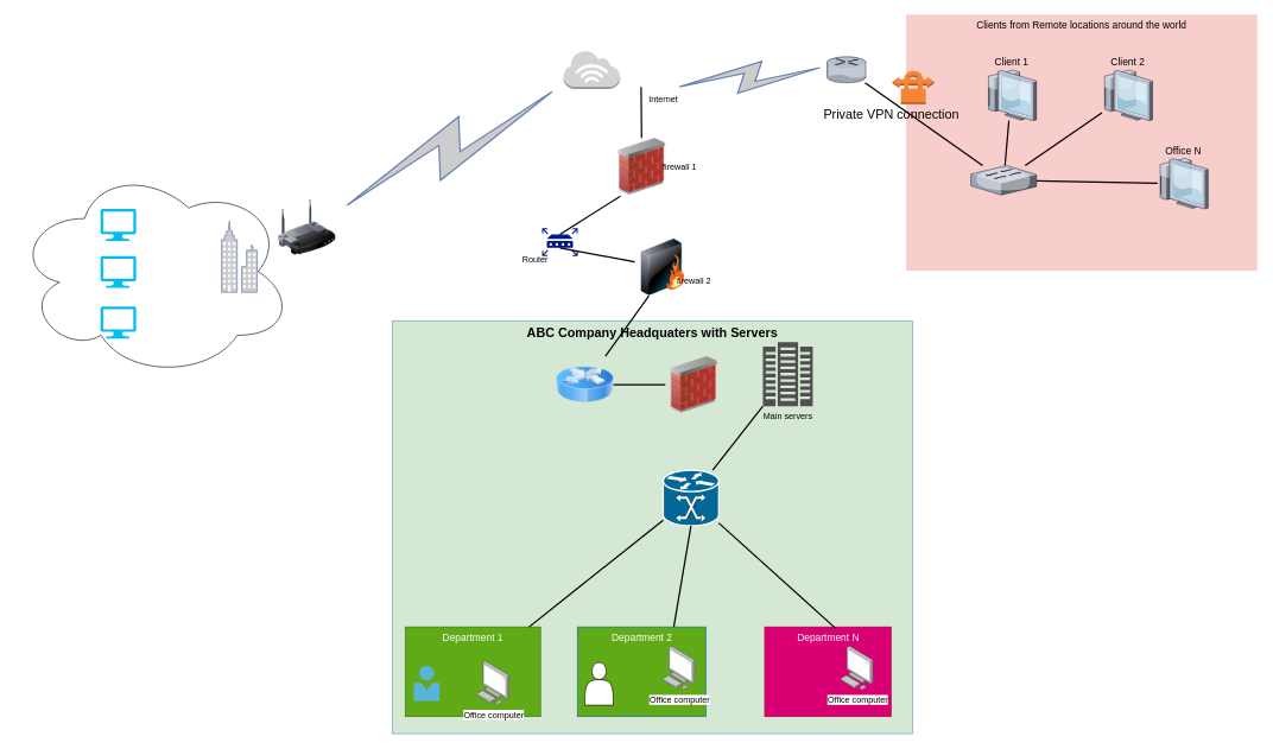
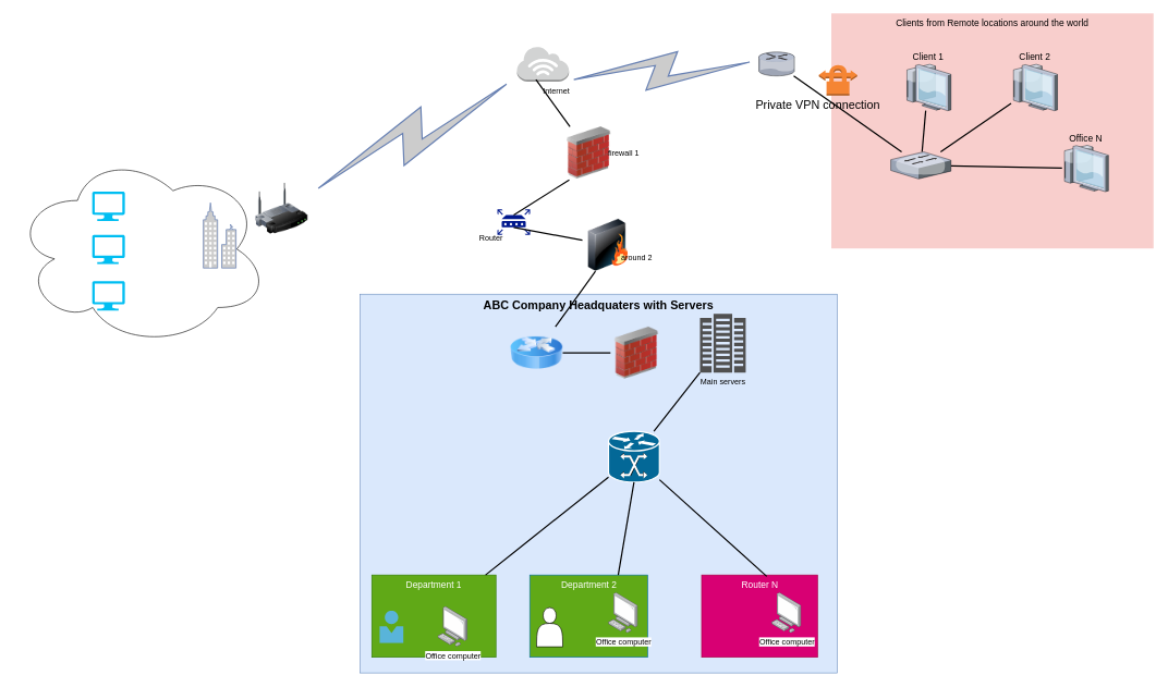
  <mxCell id="0" />
  <mxCell id="1" parent="0" />
  <mxCell id="2" value="Clients from Remote locations around the world" style="whiteSpace=wrap;html=1;fillColor=#f8cecc;fontSize=14;strokeColor=none;verticalAlign=top;" vertex="1" parent="1"><mxGeometry x="1271" y="20" width="493" height="360" as="geometry" /></mxCell>
  <mxCell id="3" style="edgeStyle=none;rounded=0;html=1;startSize=10;endSize=10;jettySize=auto;orthogonalLoop=1;fontSize=14;endArrow=none;endFill=0;strokeWidth=2;" edge="1" parent="1" source="4" target="8"><mxGeometry relative="1" as="geometry" /></mxCell>
  <mxCell id="4" value="" style="verticalLabelPosition=bottom;aspect=fixed;html=1;verticalAlign=top;strokeColor=none;shape=mxgraph.citrix.router;fillColor=#66B2FF;gradientColor=#0066CC;fontSize=14;" vertex="1" parent="1"><mxGeometry x="1160" y="79.25" width="55" height="36.5" as="geometry" /></mxCell>
  <mxCell id="5" style="edgeStyle=none;rounded=0;html=1;startSize=10;endSize=10;jettySize=auto;orthogonalLoop=1;fontSize=14;endArrow=none;endFill=0;strokeWidth=2;" edge="1" parent="1" source="8" target="11"><mxGeometry relative="1" as="geometry" /></mxCell>
  <mxCell id="6" style="edgeStyle=none;rounded=0;html=1;startSize=10;endSize=10;jettySize=auto;orthogonalLoop=1;fontSize=14;endArrow=none;endFill=0;strokeWidth=2;" edge="1" parent="1" source="8" target="10"><mxGeometry relative="1" as="geometry" /></mxCell>
  <mxCell id="7" style="edgeStyle=none;rounded=0;html=1;startSize=10;endSize=10;jettySize=auto;orthogonalLoop=1;fontSize=14;endArrow=none;endFill=0;strokeWidth=2;" edge="1" parent="1" source="8" target="9"><mxGeometry relative="1" as="geometry" /></mxCell>
  <mxCell id="8" value="" style="verticalLabelPosition=bottom;aspect=fixed;html=1;verticalAlign=top;strokeColor=none;shape=mxgraph.citrix.switch;fillColor=#66B2FF;gradientColor=#0066CC;fontSize=14;" vertex="1" parent="1"><mxGeometry x="1362" y="232" width="92" height="41.5" as="geometry" /></mxCell>
  <mxCell id="9" value="Office N&lt;br&gt;" style="verticalLabelPosition=top;aspect=fixed;html=1;verticalAlign=bottom;strokeColor=none;shape=mxgraph.citrix.thin_client;fillColor=#66B2FF;gradientColor=#0066CC;fontSize=14;labelPosition=center;align=center;" vertex="1" parent="1"><mxGeometry x="1624" y="222" width="71" height="71" as="geometry" /></mxCell>
  <mxCell id="10" value="Client 2&lt;br&gt;" style="verticalLabelPosition=top;aspect=fixed;html=1;verticalAlign=bottom;strokeColor=none;shape=mxgraph.citrix.thin_client;fillColor=#66B2FF;gradientColor=#0066CC;fontSize=14;labelPosition=center;align=center;" vertex="1" parent="1"><mxGeometry x="1546" y="98" width="71" height="71" as="geometry" /></mxCell>
  <mxCell id="11" value="Client 1&lt;br&gt;" style="verticalLabelPosition=top;aspect=fixed;html=1;verticalAlign=bottom;strokeColor=none;shape=mxgraph.citrix.thin_client;fillColor=#66B2FF;gradientColor=#0066CC;fontSize=14;labelPosition=center;align=center;" vertex="1" parent="1"><mxGeometry x="1383" y="98" width="71" height="71" as="geometry" /></mxCell>
- <mxCell id="12" value="&lt;b&gt;&lt;font style=&quot;font-size: 18px;&quot;&gt;ABC Company Headquaters with Servers&lt;/font&gt;&lt;/b&gt;" style="whiteSpace=wrap;html=1;fillColor=#d5e8d4;fontSize=14;strokeColor=#6c8ebf;verticalAlign=top;" vertex="1" parent="1"><mxGeometry x="550" y="450" width="730" height="580" as="geometry" /></mxCell>
+ <mxCell id="12" value="&lt;b&gt;&lt;font style=&quot;font-size: 18px;&quot;&gt;ABC Company Headquaters with Servers&lt;/font&gt;&lt;/b&gt;" style="whiteSpace=wrap;html=1;fillColor=#dae8fc;fontSize=14;strokeColor=#6c8ebf;verticalAlign=top;" vertex="1" parent="1"><mxGeometry x="550" y="450" width="730" height="580" as="geometry" /></mxCell>
  <mxCell id="13" value="" style="outlineConnect=0;dashed=0;verticalLabelPosition=bottom;verticalAlign=top;align=center;html=1;shape=mxgraph.aws3.internet_3;fillColor=#D2D3D3;gradientColor=none;" vertex="1" parent="1"><mxGeometry x="790" y="70.5" width="79.5" height="54" as="geometry" /></mxCell>
- <mxCell id="14" value="Internet" style="text;html=1;align=center;verticalAlign=middle;resizable=0;points=[];autosize=1;strokeColor=none;fillColor=none;" vertex="1" parent="1"><mxGeometry x="900" y="124.5" width="60" height="30" as="geometry" /></mxCell>
+ <mxCell id="14" value="Internet" style="text;html=1;align=center;verticalAlign=middle;resizable=0;points=[];autosize=1;strokeColor=none;fillColor=none;" vertex="1" parent="1"><mxGeometry x="820" y="124.5" width="60" height="30" as="geometry" /></mxCell>
  <mxCell id="15" value="" style="image;html=1;image=img/lib/clip_art/networking/Firewall_02_128x128.png" vertex="1" parent="1"><mxGeometry x="860" y="193.5" width="80" height="80" as="geometry" /></mxCell>
  <mxCell id="16" value="" style="image;html=1;image=img/lib/clip_art/networking/Firewall_128x128.png" vertex="1" parent="1"><mxGeometry x="890" y="335" width="80" height="80" as="geometry" /></mxCell>
  <mxCell id="17" value="" style="sketch=0;aspect=fixed;pointerEvents=1;shadow=0;dashed=0;html=1;strokeColor=none;labelPosition=center;verticalLabelPosition=bottom;verticalAlign=top;align=center;fillColor=#00188D;shape=mxgraph.mscae.enterprise.router" vertex="1" parent="1"><mxGeometry x="760" y="320" width="50" height="39" as="geometry" /></mxCell>
  <mxCell id="18" value="firewall 1" style="text;html=1;align=center;verticalAlign=middle;resizable=0;points=[];autosize=1;strokeColor=none;fillColor=none;" vertex="1" parent="1"><mxGeometry x="917.8" y="220" width="70" height="30" as="geometry" /></mxCell>
- <mxCell id="19" value="firewall 2" style="text;html=1;align=center;verticalAlign=middle;resizable=0;points=[];autosize=1;strokeColor=none;fillColor=none;" vertex="1" parent="1"><mxGeometry x="938" y="380" width="70" height="30" as="geometry" /></mxCell>
+ <mxCell id="19" value="around 2" style="text;html=1;align=center;verticalAlign=middle;resizable=0;points=[];autosize=1;strokeColor=none;fillColor=none;" vertex="1" parent="1"><mxGeometry x="938" y="380" width="70" height="30" as="geometry" /></mxCell>
  <mxCell id="20" value="Router" style="text;html=1;align=center;verticalAlign=middle;resizable=0;points=[];autosize=1;strokeColor=none;fillColor=none;" vertex="1" parent="1"><mxGeometry x="720" y="350" width="60" height="30" as="geometry" /></mxCell>
  <mxCell id="21" style="edgeStyle=none;rounded=0;html=1;startSize=10;endSize=10;jettySize=auto;orthogonalLoop=1;fontSize=14;endArrow=none;endFill=0;strokeWidth=2;entryX=-0.017;entryY=-0.1;entryDx=0;entryDy=0;entryPerimeter=0;" edge="1" parent="1" source="15" target="14"><mxGeometry x="-1" relative="1" as="geometry"><mxPoint x="990" y="-40" as="sourcePoint" /><mxPoint x="1001.159" y="-139" as="targetPoint" /><mxPoint as="offset" /></mxGeometry></mxCell>
  <mxCell id="22" style="edgeStyle=none;rounded=0;html=1;startSize=10;endSize=10;jettySize=auto;orthogonalLoop=1;fontSize=14;endArrow=none;endFill=0;strokeWidth=2;exitX=0.5;exitY=0.22;exitDx=0;exitDy=0;exitPerimeter=0;entryX=0.125;entryY=1.019;entryDx=0;entryDy=0;entryPerimeter=0;" edge="1" parent="1" source="17" target="15"><mxGeometry relative="1" as="geometry"><mxPoint x="1430.339" y="252" as="sourcePoint" /><mxPoint x="900" y="220" as="targetPoint" /></mxGeometry></mxCell>
  <mxCell id="23" style="edgeStyle=none;rounded=0;html=1;startSize=10;endSize=10;jettySize=auto;orthogonalLoop=1;fontSize=14;endArrow=none;endFill=0;strokeWidth=2;entryX=0.5;entryY=0.71;entryDx=0;entryDy=0;entryPerimeter=0;" edge="1" parent="1" source="16" target="17"><mxGeometry relative="1" as="geometry"><mxPoint x="850" y="220" as="sourcePoint" /><mxPoint x="861.159" y="121" as="targetPoint" /></mxGeometry></mxCell>
  <mxCell id="24" style="edgeStyle=none;rounded=0;html=1;startSize=10;endSize=10;jettySize=auto;orthogonalLoop=1;fontSize=14;endArrow=none;endFill=0;strokeWidth=2;entryX=0.25;entryY=1;entryDx=0;entryDy=0;" edge="1" parent="1" source="25" target="16"><mxGeometry relative="1" as="geometry"><mxPoint x="1450.339" y="272" as="sourcePoint" /><mxPoint x="1461.498" y="173" as="targetPoint" /></mxGeometry></mxCell>
  <mxCell id="25" value="" style="image;html=1;image=img/lib/clip_art/networking/Router_Icon_128x128.png" vertex="1" parent="1"><mxGeometry x="780" y="500" width="80" height="80" as="geometry" /></mxCell>
  <mxCell id="26" value="" style="shape=mxgraph.cisco.switches.mgx_8000_multiservice_switch;html=1;pointerEvents=1;dashed=0;fillColor=#036897;strokeColor=#ffffff;strokeWidth=2;verticalLabelPosition=bottom;verticalAlign=top;align=center;outlineConnect=0;" vertex="1" parent="1"><mxGeometry x="930" y="660" width="78" height="78" as="geometry" /></mxCell>
  <mxCell id="27" style="edgeStyle=none;rounded=0;html=1;startSize=10;endSize=10;jettySize=auto;orthogonalLoop=1;fontSize=14;endArrow=none;endFill=0;strokeWidth=2;" edge="1" parent="1" source="38" target="26"><mxGeometry relative="1" as="geometry"><mxPoint x="1500" y="700" as="sourcePoint" /><mxPoint x="1647" y="649" as="targetPoint" /></mxGeometry></mxCell>
  <mxCell id="28" value="Department 1" style="whiteSpace=wrap;html=1;fillColor=#60a917;fontSize=14;strokeColor=#2D7600;verticalAlign=top;fontColor=#ffffff;" vertex="1" parent="1"><mxGeometry x="567.8" y="880" width="190" height="126" as="geometry" /></mxCell>
  <mxCell id="29" value="Office computer" style="points=[];aspect=fixed;html=1;align=center;shadow=0;dashed=0;image;image=img/lib/allied_telesis/computer_and_terminals/Personal_Computer.svg;" vertex="1" parent="1"><mxGeometry x="669" y="928.2" width="45.6" height="61.8" as="geometry" /></mxCell>
  <mxCell id="30" value="" style="sketch=0;aspect=fixed;html=1;points=[];align=center;image;fontSize=12;image=img/lib/mscae/Person.svg;" vertex="1" parent="1"><mxGeometry x="580" y="935" width="37" height="50" as="geometry" /></mxCell>
  <mxCell id="31" value="Department 2" style="whiteSpace=wrap;html=1;fillColor=#60a917;fontSize=14;strokeColor=#006EAF;verticalAlign=top;fontColor=#ffffff;" vertex="1" parent="1"><mxGeometry x="809.5" y="880" width="180.5" height="126" as="geometry" /></mxCell>
- <mxCell id="32" value="Department N" style="whiteSpace=wrap;html=1;fillColor=#d80073;fontSize=14;strokeColor=#A50040;verticalAlign=top;fontColor=#ffffff;" vertex="1" parent="1"><mxGeometry x="1072.5" y="880" width="177.5" height="126" as="geometry" /></mxCell>
+ <mxCell id="32" value="Router N" style="whiteSpace=wrap;html=1;fillColor=#d80073;fontSize=14;strokeColor=#A50040;verticalAlign=top;fontColor=#ffffff;" vertex="1" parent="1"><mxGeometry x="1072.5" y="880" width="177.5" height="126" as="geometry" /></mxCell>
  <mxCell id="33" value="" style="shape=actor;whiteSpace=wrap;html=1;" vertex="1" parent="1"><mxGeometry x="820" y="930" width="40" height="60" as="geometry" /></mxCell>
  <mxCell id="34" value="" style="shape=image;html=1;verticalAlign=top;verticalLabelPosition=bottom;labelBackgroundColor=#ffffff;imageAspect=0;aspect=fixed;image=https://cdn1.iconfinder.com/data/icons/ionicons-fill-vol-2/512/person-128.png" vertex="1" parent="1"><mxGeometry x="1086" y="920" width="54" height="54" as="geometry" /></mxCell>
  <mxCell id="35" value="Office computer" style="points=[];aspect=fixed;html=1;align=center;shadow=0;dashed=0;image;image=img/lib/allied_telesis/computer_and_terminals/Personal_Computer.svg;" vertex="1" parent="1"><mxGeometry x="930" y="907.1" width="45.6" height="61.8" as="geometry" /></mxCell>
  <mxCell id="36" value="Office computer" style="points=[];aspect=fixed;html=1;align=center;shadow=0;dashed=0;image;image=img/lib/allied_telesis/computer_and_terminals/Personal_Computer.svg;" vertex="1" parent="1"><mxGeometry x="1180" y="907.1" width="45.6" height="61.8" as="geometry" /></mxCell>
  <mxCell id="37" value="" style="image;html=1;image=img/lib/clip_art/networking/Firewall_02_128x128.png" vertex="1" parent="1"><mxGeometry x="933" y="500" width="80" height="80" as="geometry" /></mxCell>
  <mxCell id="38" value="Main servers" style="sketch=0;pointerEvents=1;shadow=0;dashed=0;html=1;strokeColor=none;fillColor=#505050;labelPosition=center;verticalLabelPosition=bottom;verticalAlign=top;outlineConnect=0;align=center;shape=mxgraph.office.servers.datacenter;" vertex="1" parent="1"><mxGeometry x="1070" y="480" width="70" height="90" as="geometry" /></mxCell>
  <mxCell id="39" style="edgeStyle=none;rounded=0;html=1;startSize=10;endSize=10;jettySize=auto;orthogonalLoop=1;fontSize=14;endArrow=none;endFill=0;strokeWidth=2;exitX=1;exitY=0.5;exitDx=0;exitDy=0;" edge="1" parent="1" source="25" target="37"><mxGeometry relative="1" as="geometry"><mxPoint x="390" y="580" as="sourcePoint" /><mxPoint x="482.54" y="690" as="targetPoint" /></mxGeometry></mxCell>
  <mxCell id="40" style="edgeStyle=none;rounded=0;html=1;startSize=10;endSize=10;jettySize=auto;orthogonalLoop=1;fontSize=14;endArrow=none;endFill=0;strokeWidth=2;" edge="1" parent="1" source="26" target="28"><mxGeometry relative="1" as="geometry"><mxPoint x="440" y="750" as="sourcePoint" /><mxPoint x="532.54" y="860" as="targetPoint" /></mxGeometry></mxCell>
  <mxCell id="41" style="edgeStyle=none;rounded=0;html=1;startSize=10;endSize=10;jettySize=auto;orthogonalLoop=1;fontSize=14;endArrow=none;endFill=0;strokeWidth=2;exitX=0.5;exitY=1;exitDx=0;exitDy=0;exitPerimeter=0;entryX=0.75;entryY=0;entryDx=0;entryDy=0;" edge="1" parent="1" source="26" target="31"><mxGeometry relative="1" as="geometry"><mxPoint x="470" y="750" as="sourcePoint" /><mxPoint x="562.54" y="860" as="targetPoint" /></mxGeometry></mxCell>
  <mxCell id="42" style="edgeStyle=none;rounded=0;html=1;startSize=10;endSize=10;jettySize=auto;orthogonalLoop=1;fontSize=14;endArrow=none;endFill=0;strokeWidth=2;entryX=0.561;entryY=0.016;entryDx=0;entryDy=0;entryPerimeter=0;" edge="1" parent="1" source="26" target="32"><mxGeometry relative="1" as="geometry"><mxPoint x="520" y="770" as="sourcePoint" /><mxPoint x="612.54" y="880" as="targetPoint" /></mxGeometry></mxCell>
  <mxCell id="43" value="Private VPN connection" style="text;html=1;align=center;verticalAlign=middle;resizable=0;points=[];autosize=1;strokeColor=none;fillColor=none;fontSize=18;" vertex="1" parent="1"><mxGeometry x="1145" y="140" width="210" height="40" as="geometry" /></mxCell>
  <mxCell id="44" value="" style="outlineConnect=0;dashed=0;verticalLabelPosition=bottom;verticalAlign=top;align=center;html=1;shape=mxgraph.aws3.vpn_connection;fillColor=#F58534;gradientColor=none;fontSize=18;" vertex="1" parent="1"><mxGeometry x="1252" y="98" width="58.5" height="48" as="geometry" /></mxCell>
  <mxCell id="45" value="" style="ellipse;shape=cloud;whiteSpace=wrap;html=1;fontSize=18;" vertex="1" parent="1"><mxGeometry x="20" y="232" width="390" height="298" as="geometry" /></mxCell>
  <mxCell id="46" value="" style="image;html=1;image=img/lib/clip_art/networking/Wireless_Router_128x128.png;fontSize=18;" vertex="1" parent="1"><mxGeometry x="390" y="279" width="80" height="80" as="geometry" /></mxCell>
  <mxCell id="47" value="" style="verticalLabelPosition=bottom;html=1;verticalAlign=top;align=center;strokeColor=none;fillColor=#00BEF2;shape=mxgraph.azure.computer;pointerEvents=1;fontSize=18;" vertex="1" parent="1"><mxGeometry x="140" y="293" width="50" height="45" as="geometry" /></mxCell>
  <mxCell id="48" value="" style="verticalLabelPosition=bottom;html=1;verticalAlign=top;align=center;strokeColor=none;fillColor=#00BEF2;shape=mxgraph.azure.computer;pointerEvents=1;fontSize=18;" vertex="1" parent="1"><mxGeometry x="140" y="359" width="50" height="45" as="geometry" /></mxCell>
  <mxCell id="49" value="" style="verticalLabelPosition=bottom;html=1;verticalAlign=top;align=center;strokeColor=none;fillColor=#00BEF2;shape=mxgraph.azure.computer;pointerEvents=1;fontSize=18;" vertex="1" parent="1"><mxGeometry x="140" y="430" width="50" height="45" as="geometry" /></mxCell>
  <mxCell id="50" value="" style="html=1;outlineConnect=0;fillColor=#CCCCCC;strokeColor=#6881B3;gradientColor=none;gradientDirection=north;strokeWidth=2;shape=mxgraph.networks.comm_link_edge;html=1;rounded=0;fontSize=18;" edge="1" parent="1" source="46" target="13"><mxGeometry width="100" height="100" relative="1" as="geometry"><mxPoint x="610" y="420" as="sourcePoint" /><mxPoint x="710" y="320" as="targetPoint" /></mxGeometry></mxCell>
  <mxCell id="51" value="" style="fontColor=#0066CC;verticalAlign=top;verticalLabelPosition=bottom;labelPosition=center;align=center;html=1;outlineConnect=0;fillColor=#CCCCCC;strokeColor=#6881B3;gradientColor=none;gradientDirection=north;strokeWidth=2;shape=mxgraph.networks.business_center;fontSize=18;" vertex="1" parent="1"><mxGeometry x="310" y="310" width="50" height="100" as="geometry" /></mxCell>
  <mxCell id="52" value="" style="html=1;outlineConnect=0;fillColor=#CCCCCC;strokeColor=#6881B3;gradientColor=none;gradientDirection=north;strokeWidth=2;shape=mxgraph.networks.comm_link_edge;html=1;rounded=0;fontSize=18;exitX=0.7;exitY=-0.05;exitDx=0;exitDy=0;exitPerimeter=0;entryX=0.018;entryY=0.377;entryDx=0;entryDy=0;entryPerimeter=0;" edge="1" parent="1" source="14" target="4"><mxGeometry width="100" height="100" relative="1" as="geometry"><mxPoint x="960" y="90" as="sourcePoint" /><mxPoint x="1060" y="-10" as="targetPoint" /></mxGeometry></mxCell>
